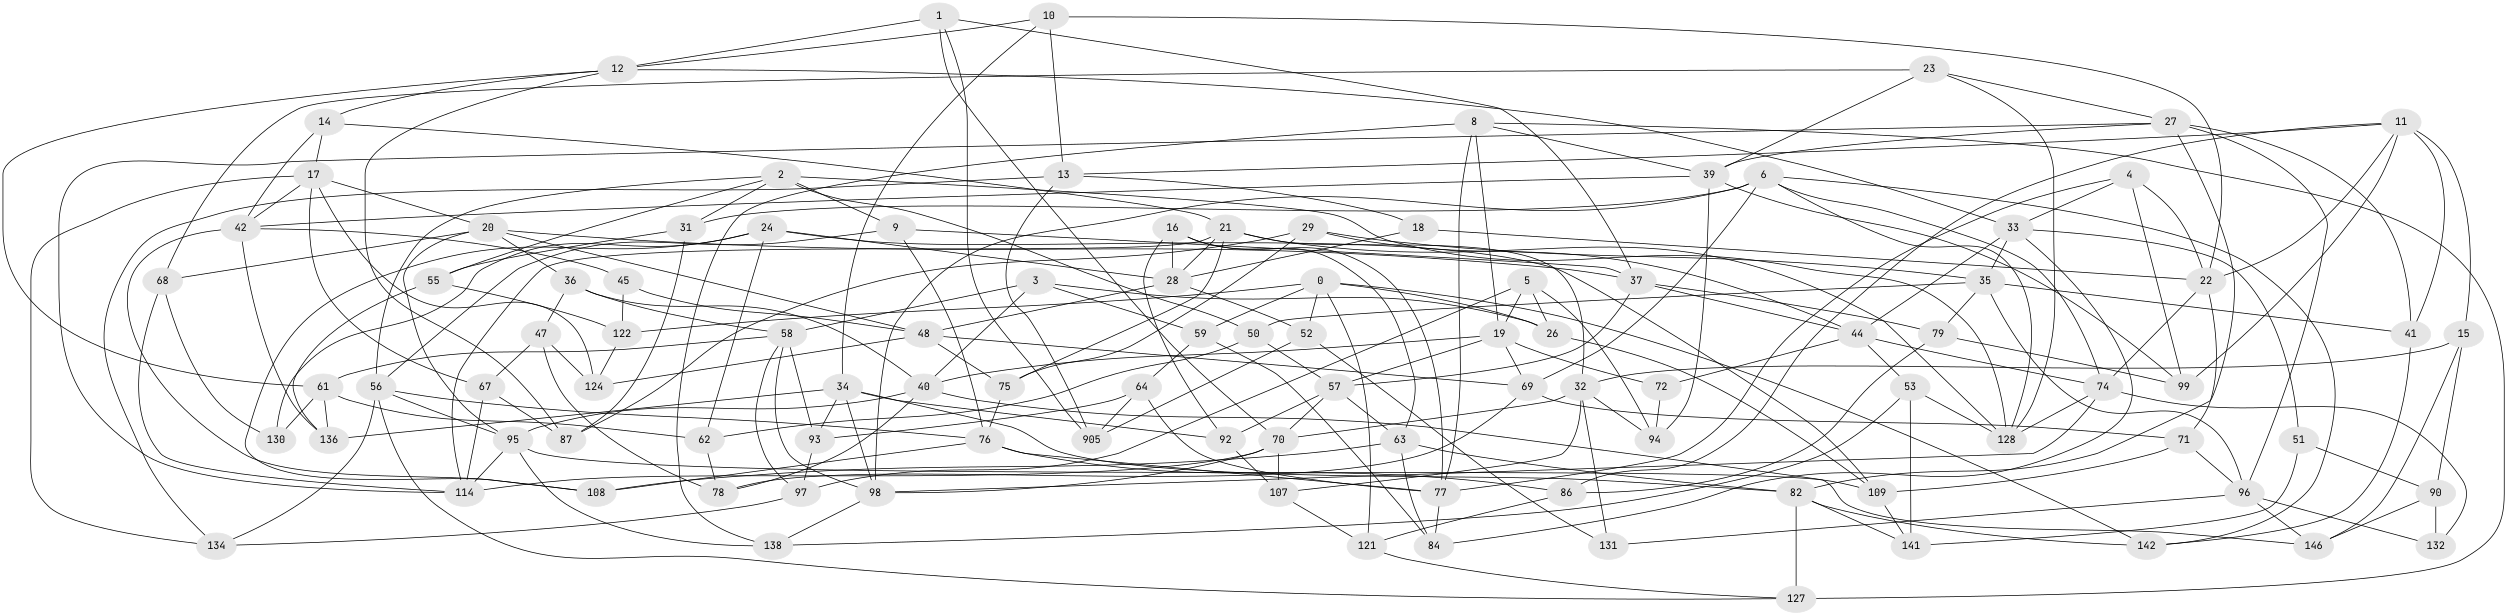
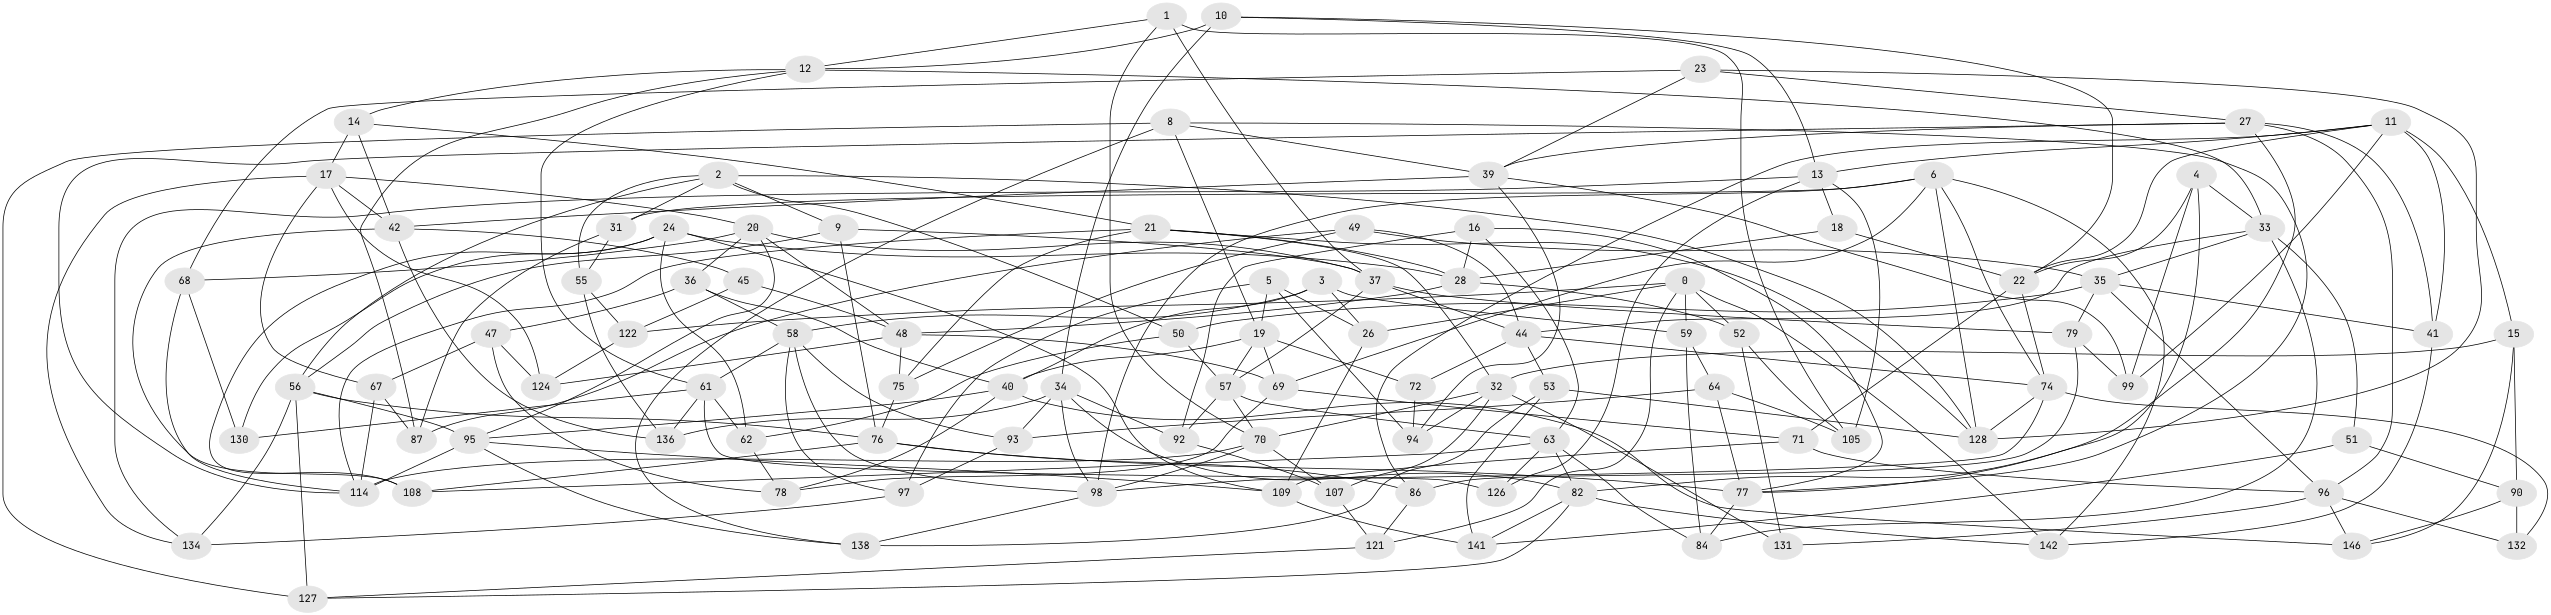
  graph {
    fontname="JetBrains Mono"
    node [color=gray90 fontname="JetBrains Mono" style=filled]
    edge [fontname="JetBrains Mono"]
    12 [super="+100"]
    33 [super="+83"]
    14
    61 [super="+73"]
    87
    1
    37 [super="+111"]
    70 [super="+137"]
-   105 [label=905]
+   105
    57 [super="+60"]
    44 [super="+66"]
    79
    98 [super="+103"]
    114 [super="+120"]
    107
    2 [super="+80"]
    9
    31
    50
    55
    56 [super="+123"]
    128 [super="+144"]
    76 [super="+133"]
    62
    122
    136
    127 [super="+145"]
    134
    95 [super="+115"]
    3
    26
    40 [super="+54"]
    58 [super="+140"]
    59
    109 [super="+116"]
    146
    78 [super="+88"]
    97
    93
    84
    64
    22 [super="+91"]
    74 [super="+139"]
    71
    4
    77 [super="+148"]
    99
    35 [super="+89"]
    51
    19 [super="+43"]
    69 [super="+104"]
    72
    5
    94
    6 [super="+25"]
    142
    132
    138
    n59 [label=0 super="+125"]
    52
    121
    131
    124
    8 [super="+129"]
    39 [super="+113"]
    42 [super="+110"]
    86
    108
    10
    13 [super="+102"]
    34 [super="+106"]
    18
+   126
    92
    82 [super="+118"]
    11 [super="+112"]
    15
    41
    32 [super="+65"]
    90
    17 [super="+49"]
    21 [super="+38"]
    130
    28 [super="+46"]
    20 [super="+119"]
    67
    75
    45
    48 [super="+143"]
    16
    63 [super="+85"]
    36
    68
    47
    96 [super="+117"]
    27 [super="+135"]
    23
    24 [super="+147"]
    141
-   29
+   29 [label=49]
    53 [super="+101"]
    12 -- 33
    12 -- 14
    12 -- 61
    12 -- 87
    33 -- 44
    33 -- 84
    33 -- 35
    33 -- 51
    14 -- 42
    14 -- 17
    14 -- 21
    61 -- 62
    61 -- 136
+   61 -- 126
    61 -- 130
    1 -- 12
    1 -- 37
    1 -- 70
    1 -- 105
    37 -- 57
    37 -- 44
    37 -- 79
    70 -- 98
    70 -- 114
    70 -- 107
    57 -- 70
    57 -- 92
    57 -- 63
    44 -- 74
    44 -- 72
    44 -- 53
    79 -- 99
    79 -- 86
    98 -- 138
    107 -- 121
    2 -- 9
    2 -- 31
    2 -- 50
    2 -- 55
    2 -- 56
    2 -- 128
    9 -- 37
    9 -- 56
    9 -- 76
    31 -- 87
    31 -- 55
    50 -- 57
    50 -- 62
    55 -- 122
    55 -- 136
    56 -- 76
    56 -- 127
    56 -- 134
    56 -- 95
    76 -- 77
    76 -- 86
    76 -- 108
    62 -- 78
    122 -- 124
    95 -- 114
    95 -- 109
    95 -- 138
    3 -- 26
    3 -- 40
    3 -- 58
    3 -- 59
    26 -- 109
    40 -- 95
    40 -- 146
    40 -- 78
    58 -- 61
    58 -- 98
    58 -- 97
    58 -- 93
    59 -- 84
    59 -- 64
    109 -- 141
    97 -- 134
    93 -- 97
    64 -- 105
    64 -- 93
    64 -- 77
    22 -- 74
    22 -- 71
    74 -- 98
    74 -- 128
    74 -- 132
    71 -- 109
    71 -- 96
    4 -- 33
    4 -- 22
    4 -- 77
    4 -- 99
    77 -- 84
    35 -- 79
    35 -- 50
    35 -- 41
    35 -- 96
    51 -- 90
    51 -- 141
    19 -- 57
    19 -- 40
    19 -- 69
    19 -- 72
    69 -- 78
    69 -- 71
    72 -- 94
    5 -- 26
    5 -- 97
    5 -- 19
    5 -- 94
    6 -- 98
    6 -- 31
    6 -- 128
    6 -- 74
    6 -- 69
    6 -- 142
    n59 -- 122
    n59 -- 26
    n59 -- 59
    n59 -- 142
    n59 -- 52
    n59 -- 121
    52 -- 105
    52 -- 131
    121 -- 127
    8 -- 127 [weight=2]
    8 -- 77
    8 -- 19
    8 -- 138
    8 -- 39
    39 -- 99
    39 -- 94
    39 -- 42
    42 -- 136
    42 -- 108
    42 -- 45
    86 -- 121
    10 -- 12
    10 -- 22
    10 -- 13
    10 -- 34
    13 -- 105
    13 -- 134
    13 -- 18
+   13 -- 126
    34 -- 98
    34 -- 136
    34 -- 93
    34 -- 92
    34 -- 82
    18 -- 22
    18 -- 28
    92 -- 107
    82 -- 127
    82 -- 142
    82 -- 141
    11 -- 22
    11 -- 99
    11 -- 86
    11 -- 13
    11 -- 15
    11 -- 41
    15 -- 146
    15 -- 32
    15 -- 90
    41 -- 142
    32 -- 70
    32 -- 107
    32 -- 94
    32 -- 131
    90 -- 146
    90 -- 132
    17 -- 134
    17 -- 124
    17 -- 42
    17 -- 20
    17 -- 67
    21 -- 114
    21 -- 128
    21 -- 32
    21 -- 28
    21 -- 75
    28 -- 52
    28 -- 48
    20 -- 37
    20 -- 95
    20 -- 48
    20 -- 36
    20 -- 68
    67 -- 87
    67 -- 114
    75 -- 76
    45 -- 122
    45 -- 48
    48 -- 69
    48 -- 124
    48 -- 75
    16 -- 77
    16 -- 92
    16 -- 28
    16 -- 63
    63 -- 84
    63 -- 108
+   63 -- 126
    63 -- 82
    36 -- 40
    36 -- 58
    36 -- 47
    68 -- 114
    68 -- 130
    47 -- 78
    47 -- 124
    47 -- 67
    96 -- 146
    96 -- 132
    96 -- 131
    27 -- 114
    27 -- 39
    27 -- 82
    27 -- 41
    27 -- 96
    23 -- 128
    23 -- 39
    23 -- 68
    23 -- 27
    24 -- 62
    24 -- 109
    24 -- 108
    24 -- 130 [weight=2]
    24 -- 28
    29 -- 87
    29 -- 44
    29 -- 35
    29 -- 75
    53 -- 128
    53 -- 138
    53 -- 141
  }
